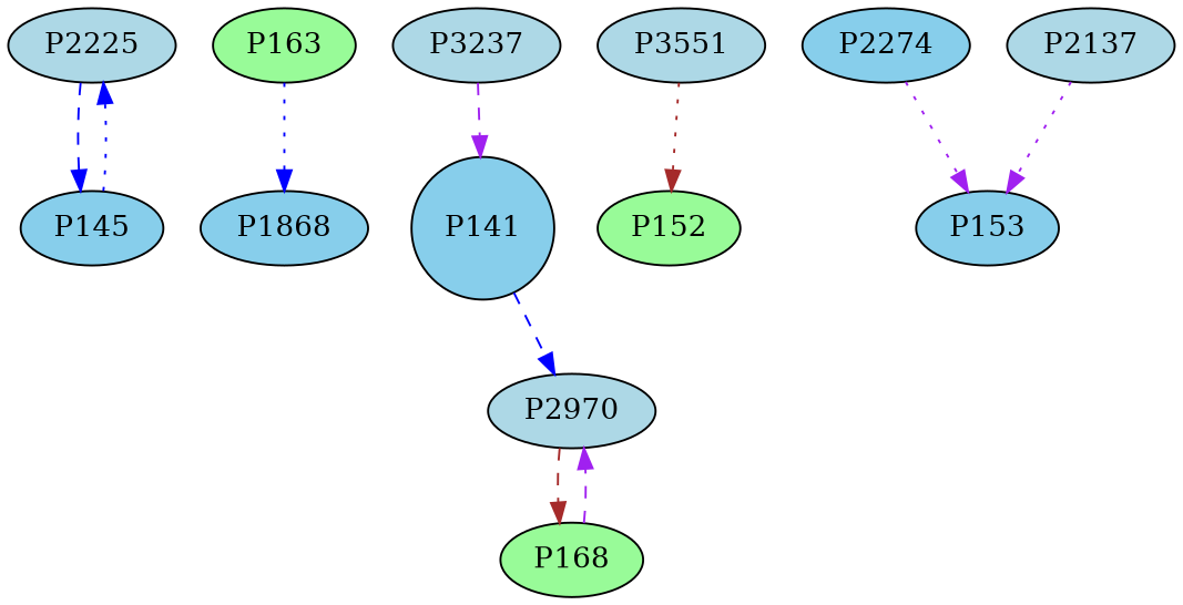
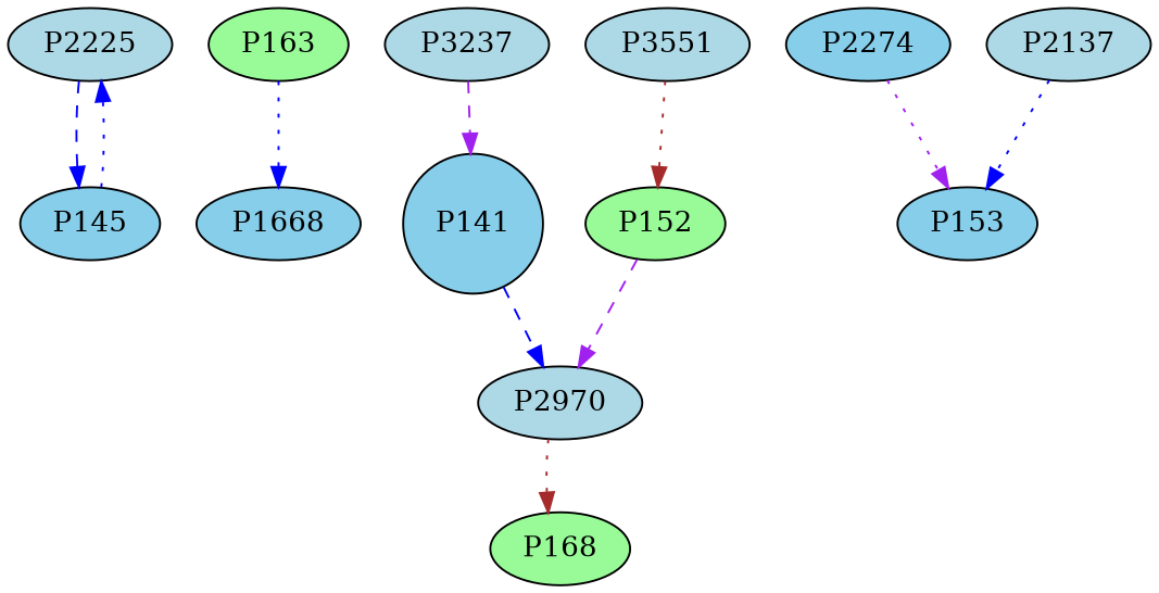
  digraph {
    node [fillcolor=lightblue style=filled]
    edge [color=blue style=dashed]
    P2225
    P145 [fillcolor=skyblue]
    P163 [fillcolor=palegreen]
-   P1868 [fillcolor=skyblue]
+   P1868 [fillcolor=skyblue label=P1668]
    P2970
    P168 [fillcolor=palegreen]
    P141 [fillcolor=skyblue shape=circle]
    P3237
    P3551
    P152 [fillcolor=palegreen]
    P2274 [fillcolor=skyblue]
    P153 [fillcolor=skyblue]
    P2137
    P2225 -> P145
    P145 -> P2225 [style=dotted]
    P163 -> P1868 [style=dotted]
-   P2970 -> P168 [color=brown]
-   P168 -> P2970 [color=purple]
+   P2970 -> P168 [color=brown style=dotted]
+   P152 -> P2970 [color=purple]
    P141 -> P2970
    P3237 -> P141 [color=purple]
    P3551 -> P152 [color=brown style=dotted]
    P2274 -> P153 [color=purple style=dotted]
-   P2137 -> P153 [color=purple style=dotted]
+   P2137 -> P153 [style=dotted]
  }
